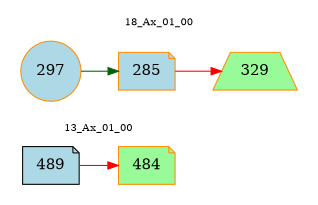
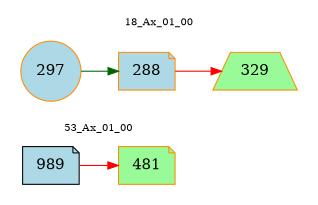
  digraph {
    rankdir=LR
    node [color=darkorange fillcolor=lightblue shape=note style=filled]
    edge [color=red]
-   n1 [color=black label=489]
-   n2 [fillcolor=palegreen label=484]
+   n1 [color=black label=989]
+   n2 [fillcolor=palegreen label=481]
    n3 [label=297 shape=circle]
-   n4 [label=285]
+   n4 [label=288]
    n5 [fillcolor=palegreen label=329 shape=trapezium]
    subgraph cluster_1 {
      color=white
      fontsize=10
-     label="13_Ax_01_00"
+     label="53_Ax_01_00"
      n1
      n2
    }
    subgraph cluster_2 {
      color=white
      fontsize=10
      label="18_Ax_01_00"
      n3
      n4
      n5
    }
    n1 -> n2
    n3 -> n4 [color=darkgreen]
    n4 -> n5
  }
